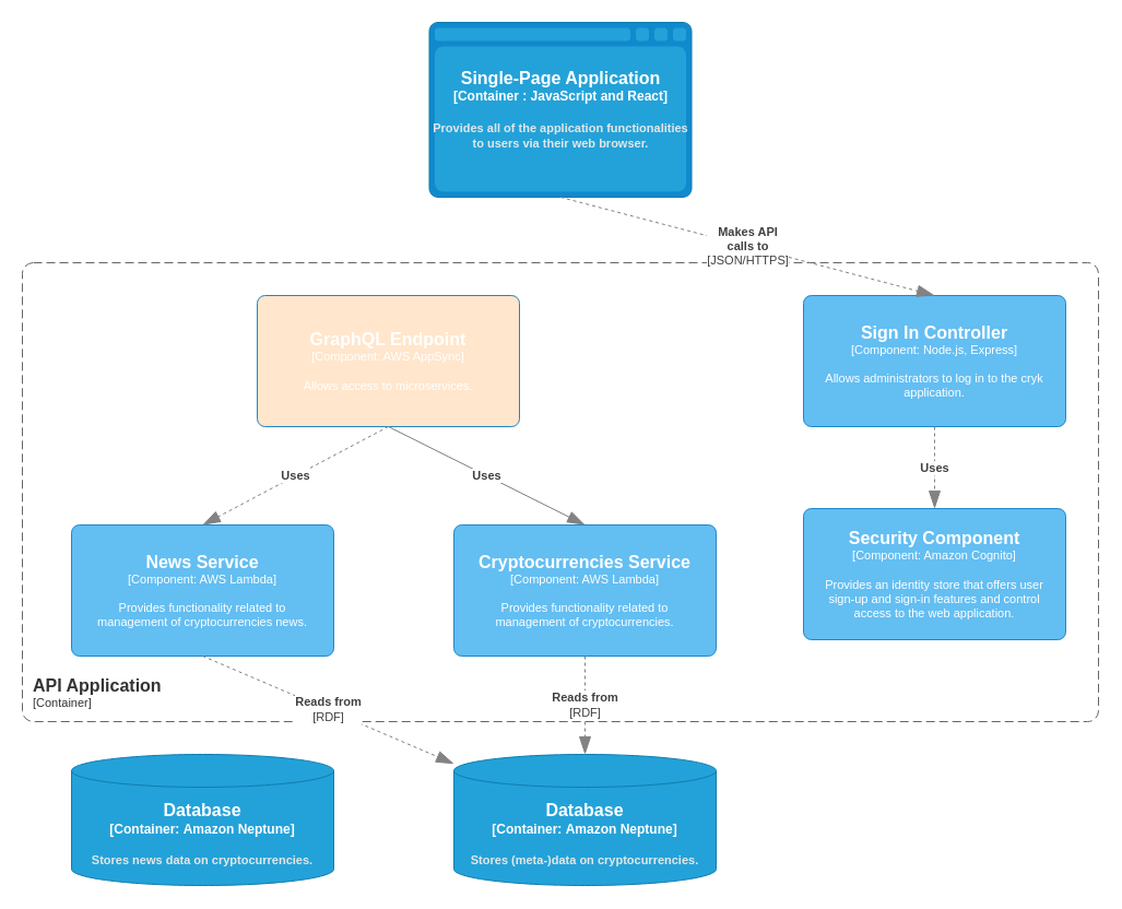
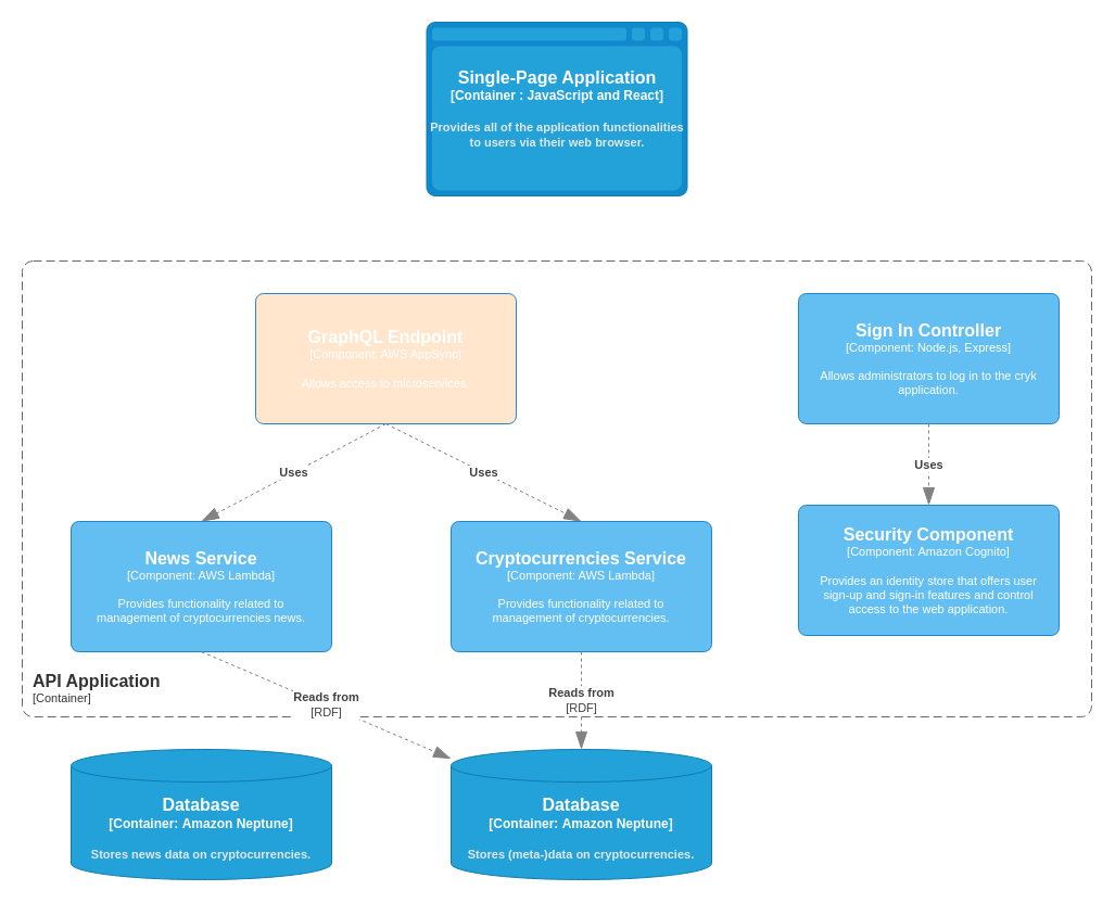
  <mxCell id="0" />
  <mxCell id="1" parent="0" />
  <mxCell id="2" value="&lt;font style=&quot;font-size: 16px&quot;&gt;&lt;b&gt;Single-Page Application&lt;/font&gt;&lt;div&gt;[Container :&amp;nbsp;JavaScript and React]&lt;/div&gt;&lt;br&gt;&lt;div&gt;&lt;font style=&quot;font-size: 11px&quot;&gt;&lt;font color=&quot;#E6E6E6&quot;&gt;Provides all of the application functionalities&#10;to users via their web browser.&lt;/font&gt;&lt;/div&gt;" style="shape=mxgraph.c4.webBrowserContainer;whiteSpace=wrap;html=1;boundedLbl=1;rounded=0;labelBackgroundColor=none;fillColor=#118ACD;fontSize=12;fontColor=#ffffff;align=center;strokeColor=#0E7DAD;metaEdit=1;points=[[0.5,0,0],[1,0.25,0],[1,0.5,0],[1,0.75,0],[0.5,1,0],[0,0.75,0],[0,0.5,0],[0,0.25,0]];resizable=0;shadow=0;glass=0;sketch=0;" parent="1" vertex="1"><mxGeometry x="392.5" y="20" width="240" height="160" as="geometry" /></mxCell>
  <mxCell id="3" value="&lt;font style=&quot;font-size: 16px&quot;&gt;&lt;b&gt;&lt;div style=&quot;text-align: left&quot;&gt;API Application&lt;/div&gt;&lt;/b&gt;&lt;/font&gt;&lt;div style=&quot;text-align: left&quot;&gt;[Container]&lt;/div&gt;" style="rounded=1;fontSize=11;whiteSpace=wrap;html=1;dashed=1;arcSize=20;fillColor=none;strokeColor=#666666;fontColor=#333333;labelBackgroundColor=none;align=left;verticalAlign=bottom;labelBorderColor=none;spacingTop=0;spacing=10;dashPattern=8 4;metaEdit=1;rotatable=0;perimeter=rectanglePerimeter;noLabel=0;labelPadding=0;allowArrows=0;connectable=0;expand=0;recursiveResize=0;editable=1;pointerEvents=0;absoluteArcSize=1;points=[[0.25,0,0],[0.5,0,0],[0.75,0,0],[1,0.25,0],[1,0.5,0],[1,0.75,0],[0.75,1,0],[0.5,1,0],[0.25,1,0],[0,0.75,0],[0,0.5,0],[0,0.25,0]];shadow=0;glass=0;sketch=0;" parent="1" vertex="1"><mxGeometry x="20" y="240" width="985" height="420" as="geometry" /></mxCell>
  <mxCell id="4" value="&lt;font style=&quot;font-size: 16px&quot;&gt;&lt;b&gt;Database&lt;/font&gt;&lt;div&gt;[Container:&amp;nbsp;Amazon Neptune]&lt;/div&gt;&lt;br&gt;&lt;div&gt;&lt;font style=&quot;font-size: 11px&quot;&gt;&lt;font color=&quot;#E6E6E6&quot;&gt;Stores news data on cryptocurrencies.&lt;/font&gt;&lt;/div&gt;" style="shape=cylinder3;size=15;whiteSpace=wrap;html=1;boundedLbl=1;rounded=0;labelBackgroundColor=none;fillColor=#23A2D9;fontSize=12;fontColor=#ffffff;align=center;strokeColor=#0E7DAD;metaEdit=1;points=[[0.5,0,0],[1,0.25,0],[1,0.5,0],[1,0.75,0],[0.5,1,0],[0,0.75,0],[0,0.5,0],[0,0.25,0]];resizable=0;shadow=0;glass=0;sketch=0;" parent="1" vertex="1"><mxGeometry x="65" y="690" width="240" height="120" as="geometry" /></mxCell>
  <mxCell id="5" value="&lt;font style=&quot;font-size: 16px&quot;&gt;&lt;b&gt;Cryptocurrencies Service&lt;/b&gt;&lt;/font&gt;&lt;div&gt;[Component: AWS Lambda]&lt;/div&gt;&lt;br&gt;&lt;div&gt;&lt;font style=&quot;font-size: 11px&quot;&gt;Provides functionality related to &#10;management of cryptocurrencies.&lt;/font&gt;&lt;/div&gt;" style="rounded=1;whiteSpace=wrap;html=1;labelBackgroundColor=none;fillColor=#63BEF2;fontColor=#ffffff;align=center;arcSize=6;strokeColor=#2086C9;metaEdit=1;resizable=0;points=[[0.25,0,0],[0.5,0,0],[0.75,0,0],[1,0.25,0],[1,0.5,0],[1,0.75,0],[0.75,1,0],[0.5,1,0],[0.25,1,0],[0,0.75,0],[0,0.5,0],[0,0.25,0]];shadow=0;glass=0;sketch=0;fontSize=11;" parent="1" vertex="1"><mxGeometry x="415" y="480" width="240" height="120" as="geometry" /></mxCell>
  <mxCell id="6" value="&lt;font style=&quot;font-size: 16px&quot;&gt;&lt;b&gt;News Service&lt;/b&gt;&lt;/font&gt;&lt;div&gt;[Component: AWS Lambda]&lt;/div&gt;&lt;br&gt;&lt;div&gt;&lt;font style=&quot;font-size: 11px&quot;&gt;Provides functionality related to &#10;management of cryptocurrencies news.&lt;/font&gt;&lt;/div&gt;" style="rounded=1;whiteSpace=wrap;html=1;labelBackgroundColor=none;fillColor=#63BEF2;fontColor=#ffffff;align=center;arcSize=6;strokeColor=#2086C9;metaEdit=1;resizable=0;points=[[0.25,0,0],[0.5,0,0],[0.75,0,0],[1,0.25,0],[1,0.5,0],[1,0.75,0],[0.75,1,0],[0.5,1,0],[0.25,1,0],[0,0.75,0],[0,0.5,0],[0,0.25,0]];shadow=0;glass=0;sketch=0;fontSize=11;" parent="1" vertex="1"><mxGeometry x="65" y="480" width="240" height="120" as="geometry" /></mxCell>
  <mxCell id="7" value="&lt;div style=&quot;text-align: left; font-size: 11px;&quot;&gt;&lt;div style=&quot;text-align: center; font-size: 11px;&quot;&gt;&lt;b style=&quot;font-size: 11px;&quot;&gt;Reads from&lt;/b&gt;&lt;/div&gt;&lt;div style=&quot;text-align: center; font-size: 11px;&quot;&gt;[RDF]&lt;/div&gt;&lt;/div&gt;" style="endArrow=blockThin;html=1;fontSize=11;fontColor=#404040;strokeWidth=1;endFill=1;strokeColor=#828282;elbow=vertical;metaEdit=1;endSize=14;startSize=14;jumpStyle=arc;jumpSize=16;rounded=0;dashed=1;exitX=0.5;exitY=1;exitDx=0;exitDy=0;exitPerimeter=0;" parent="1" source="6" target="16" edge="1"><mxGeometry width="240" relative="1" as="geometry"><mxPoint x="855" y="360" as="sourcePoint" /><mxPoint x="685" y="360" as="targetPoint" /></mxGeometry></mxCell>
  <mxCell id="8" value="&lt;div style=&quot;text-align: left; font-size: 11px;&quot;&gt;&lt;div style=&quot;text-align: center; font-size: 11px;&quot;&gt;&lt;b style=&quot;font-size: 11px;&quot;&gt;Reads from&lt;/b&gt;&lt;/div&gt;&lt;div style=&quot;text-align: center; font-size: 11px;&quot;&gt;[RDF]&lt;/div&gt;&lt;/div&gt;" style="endArrow=blockThin;html=1;fontSize=11;fontColor=#404040;strokeWidth=1;endFill=1;strokeColor=#828282;elbow=vertical;metaEdit=1;endSize=14;startSize=14;jumpStyle=arc;jumpSize=16;rounded=0;dashed=1;entryX=0.5;entryY=0;entryDx=0;entryDy=0;entryPerimeter=0;exitX=0.5;exitY=1;exitDx=0;exitDy=0;exitPerimeter=0;" parent="1" source="5" target="16" edge="1"><mxGeometry width="240" relative="1" as="geometry"><mxPoint x="835" y="380" as="sourcePoint" /><mxPoint x="665" y="380" as="targetPoint" /></mxGeometry></mxCell>
  <mxCell id="9" value="&lt;font style=&quot;font-size: 16px&quot;&gt;&lt;b&gt;GraphQL Endpoint&lt;/b&gt;&lt;/font&gt;&lt;div&gt;[Component: AWS AppSync]&lt;/div&gt;&lt;br&gt;&lt;div&gt;&lt;font style=&quot;font-size: 11px&quot;&gt;Allows access to microservices.&lt;/font&gt;&lt;/div&gt;" style="rounded=1;whiteSpace=wrap;html=1;labelBackgroundColor=none;fillColor=#ffe6cc;fontColor=#ffffff;align=center;arcSize=6;strokeColor=#2086C9;metaEdit=1;resizable=0;points=[[0.25,0,0],[0.5,0,0],[0.75,0,0],[1,0.25,0],[1,0.5,0],[1,0.75,0],[0.75,1,0],[0.5,1,0],[0.25,1,0],[0,0.75,0],[0,0.5,0],[0,0.25,0]];shadow=0;glass=0;sketch=0;fontSize=11;" parent="1" vertex="1"><mxGeometry x="235" y="270" width="240" height="120" as="geometry" /></mxCell>
  <mxCell id="10" value="&lt;font style=&quot;font-size: 16px&quot;&gt;&lt;b&gt;Sign In Controller&lt;/b&gt;&lt;/font&gt;&lt;div&gt;[Component: Node.js, Express]&lt;/div&gt;&lt;br&gt;&lt;div&gt;&lt;font style=&quot;font-size: 11px&quot;&gt;Allows administrators to log in to the cryk application.&lt;/font&gt;&lt;/div&gt;" style="rounded=1;whiteSpace=wrap;html=1;labelBackgroundColor=none;fillColor=#63BEF2;fontColor=#ffffff;align=center;arcSize=6;strokeColor=#2086C9;metaEdit=1;resizable=0;points=[[0.25,0,0],[0.5,0,0],[0.75,0,0],[1,0.25,0],[1,0.5,0],[1,0.75,0],[0.75,1,0],[0.5,1,0],[0.25,1,0],[0,0.75,0],[0,0.5,0],[0,0.25,0]];shadow=0;glass=0;sketch=0;fontSize=11;" parent="1" vertex="1"><mxGeometry x="735" y="270" width="240" height="120" as="geometry" /></mxCell>
  <mxCell id="11" value="&lt;font style=&quot;font-size: 16px&quot;&gt;&lt;b&gt;Security Component&lt;/b&gt;&lt;/font&gt;&lt;div&gt;[Component: Amazon Cognito]&lt;/div&gt;&lt;br&gt;&lt;div&gt;&lt;font style=&quot;font-size: 11px&quot;&gt;Provides an identity store that offers user&#10;sign-up and sign-in features and control&#10;access to the web application.&lt;/font&gt;&lt;/div&gt;" style="rounded=1;whiteSpace=wrap;html=1;labelBackgroundColor=none;fillColor=#63BEF2;fontColor=#ffffff;align=center;arcSize=6;strokeColor=#2086C9;metaEdit=1;resizable=0;points=[[0.25,0,0],[0.5,0,0],[0.75,0,0],[1,0.25,0],[1,0.5,0],[1,0.75,0],[0.75,1,0],[0.5,1,0],[0.25,1,0],[0,0.75,0],[0,0.5,0],[0,0.25,0]];shadow=0;glass=0;sketch=0;fontSize=11;" parent="1" vertex="1"><mxGeometry x="735" y="465" width="240" height="120" as="geometry" /></mxCell>
- <mxCell id="12" value="&lt;div style=&quot;text-align: left; font-size: 11px;&quot;&gt;&lt;div style=&quot;text-align: center; font-size: 11px;&quot;&gt;&lt;b style=&quot;font-size: 11px;&quot;&gt;Makes API&#10;calls to&lt;/b&gt;&lt;/div&gt;&lt;div style=&quot;text-align: center; font-size: 11px;&quot;&gt;[JSON/HTTPS]&lt;/div&gt;&lt;/div&gt;" style="endArrow=blockThin;html=1;fontSize=11;fontColor=#404040;strokeWidth=1;endFill=1;strokeColor=#828282;elbow=vertical;metaEdit=1;endSize=14;startSize=14;jumpStyle=arc;jumpSize=16;rounded=0;dashed=1;exitX=0.5;exitY=1;exitDx=0;exitDy=0;exitPerimeter=0;entryX=0.5;entryY=0;entryDx=0;entryDy=0;entryPerimeter=0;" parent="1" source="2" target="10" edge="1"><mxGeometry width="240" relative="1" as="geometry"><mxPoint x="645" y="380" as="sourcePoint" /><mxPoint x="645" y="485" as="targetPoint" /></mxGeometry></mxCell>
- <mxCell id="13" value="&lt;div style=&quot;text-align: left; font-size: 11px;&quot;&gt;&lt;div style=&quot;text-align: center; font-size: 11px;&quot;&gt;&lt;b style=&quot;font-size: 11px;&quot;&gt;Uses&lt;/b&gt;&lt;/div&gt;&lt;/div&gt;" style="endArrow=blockThin;html=1;fontSize=11;fontColor=#404040;strokeWidth=1;endFill=1;strokeColor=#828282;elbow=vertical;metaEdit=1;endSize=14;startSize=14;jumpStyle=arc;jumpSize=16;rounded=0;dashed=0;entryX=0.5;entryY=0;entryDx=0;entryDy=0;entryPerimeter=0;exitX=0.5;exitY=1;exitDx=0;exitDy=0;exitPerimeter=0;" parent="1" source="9" target="5" edge="1"><mxGeometry width="240" relative="1" as="geometry"><mxPoint x="555" y="420" as="sourcePoint" /><mxPoint x="725" y="420" as="targetPoint" /></mxGeometry></mxCell>
+ <mxCell id="13" value="&lt;div style=&quot;text-align: left; font-size: 11px;&quot;&gt;&lt;div style=&quot;text-align: center; font-size: 11px;&quot;&gt;&lt;b style=&quot;font-size: 11px;&quot;&gt;Uses&lt;/b&gt;&lt;/div&gt;&lt;/div&gt;" style="endArrow=blockThin;html=1;fontSize=11;fontColor=#404040;strokeWidth=1;endFill=1;strokeColor=#828282;elbow=vertical;metaEdit=1;endSize=14;startSize=14;jumpStyle=arc;jumpSize=16;rounded=0;dashed=1;entryX=0.5;entryY=0;entryDx=0;entryDy=0;entryPerimeter=0;exitX=0.5;exitY=1;exitDx=0;exitDy=0;exitPerimeter=0;" parent="1" source="9" target="5" edge="1"><mxGeometry width="240" relative="1" as="geometry"><mxPoint x="555" y="420" as="sourcePoint" /><mxPoint x="725" y="420" as="targetPoint" /></mxGeometry></mxCell>
  <mxCell id="14" value="&lt;div style=&quot;text-align: left; font-size: 11px;&quot;&gt;&lt;div style=&quot;text-align: center; font-size: 11px;&quot;&gt;&lt;b style=&quot;font-size: 11px;&quot;&gt;Uses&lt;/b&gt;&lt;/div&gt;&lt;/div&gt;" style="endArrow=blockThin;html=1;fontSize=11;fontColor=#404040;strokeWidth=1;endFill=1;strokeColor=#828282;elbow=vertical;metaEdit=1;endSize=14;startSize=14;jumpStyle=arc;jumpSize=16;rounded=0;dashed=1;entryX=0.5;entryY=0;entryDx=0;entryDy=0;entryPerimeter=0;exitX=0.5;exitY=1;exitDx=0;exitDy=0;exitPerimeter=0;" parent="1" source="9" target="6" edge="1"><mxGeometry width="240" relative="1" as="geometry"><mxPoint x="565" y="430" as="sourcePoint" /><mxPoint x="735" y="430" as="targetPoint" /></mxGeometry></mxCell>
  <mxCell id="15" value="&lt;div style=&quot;text-align: left; font-size: 11px;&quot;&gt;&lt;div style=&quot;text-align: center; font-size: 11px;&quot;&gt;&lt;b style=&quot;font-size: 11px;&quot;&gt;Uses&lt;/b&gt;&lt;/div&gt;&lt;/div&gt;" style="endArrow=blockThin;html=1;fontSize=11;fontColor=#404040;strokeWidth=1;endFill=1;strokeColor=#828282;elbow=vertical;metaEdit=1;endSize=14;startSize=14;jumpStyle=arc;jumpSize=16;rounded=0;dashed=1;entryX=0.5;entryY=0;entryDx=0;entryDy=0;entryPerimeter=0;exitX=0.5;exitY=1;exitDx=0;exitDy=0;exitPerimeter=0;" parent="1" source="10" target="11" edge="1"><mxGeometry width="240" relative="1" as="geometry"><mxPoint x="525" y="440" as="sourcePoint" /><mxPoint x="695" y="440" as="targetPoint" /></mxGeometry></mxCell>
  <mxCell id="16" value="&lt;font style=&quot;font-size: 16px&quot;&gt;&lt;b&gt;Database&lt;/font&gt;&lt;div&gt;[Container:&amp;nbsp;Amazon Neptune]&lt;/div&gt;&lt;br&gt;&lt;div&gt;&lt;font style=&quot;font-size: 11px&quot;&gt;&lt;font color=&quot;#E6E6E6&quot;&gt;Stores (meta-)data on cryptocurrencies.&lt;/font&gt;&lt;/div&gt;" style="shape=cylinder3;size=15;whiteSpace=wrap;html=1;boundedLbl=1;rounded=0;labelBackgroundColor=none;fillColor=#23A2D9;fontSize=12;fontColor=#ffffff;align=center;strokeColor=#0E7DAD;metaEdit=1;points=[[0.5,0,0],[1,0.25,0],[1,0.5,0],[1,0.75,0],[0.5,1,0],[0,0.75,0],[0,0.5,0],[0,0.25,0]];resizable=0;shadow=0;glass=0;sketch=0;" parent="1" vertex="1"><mxGeometry x="415" y="690" width="240" height="120" as="geometry" /></mxCell>
